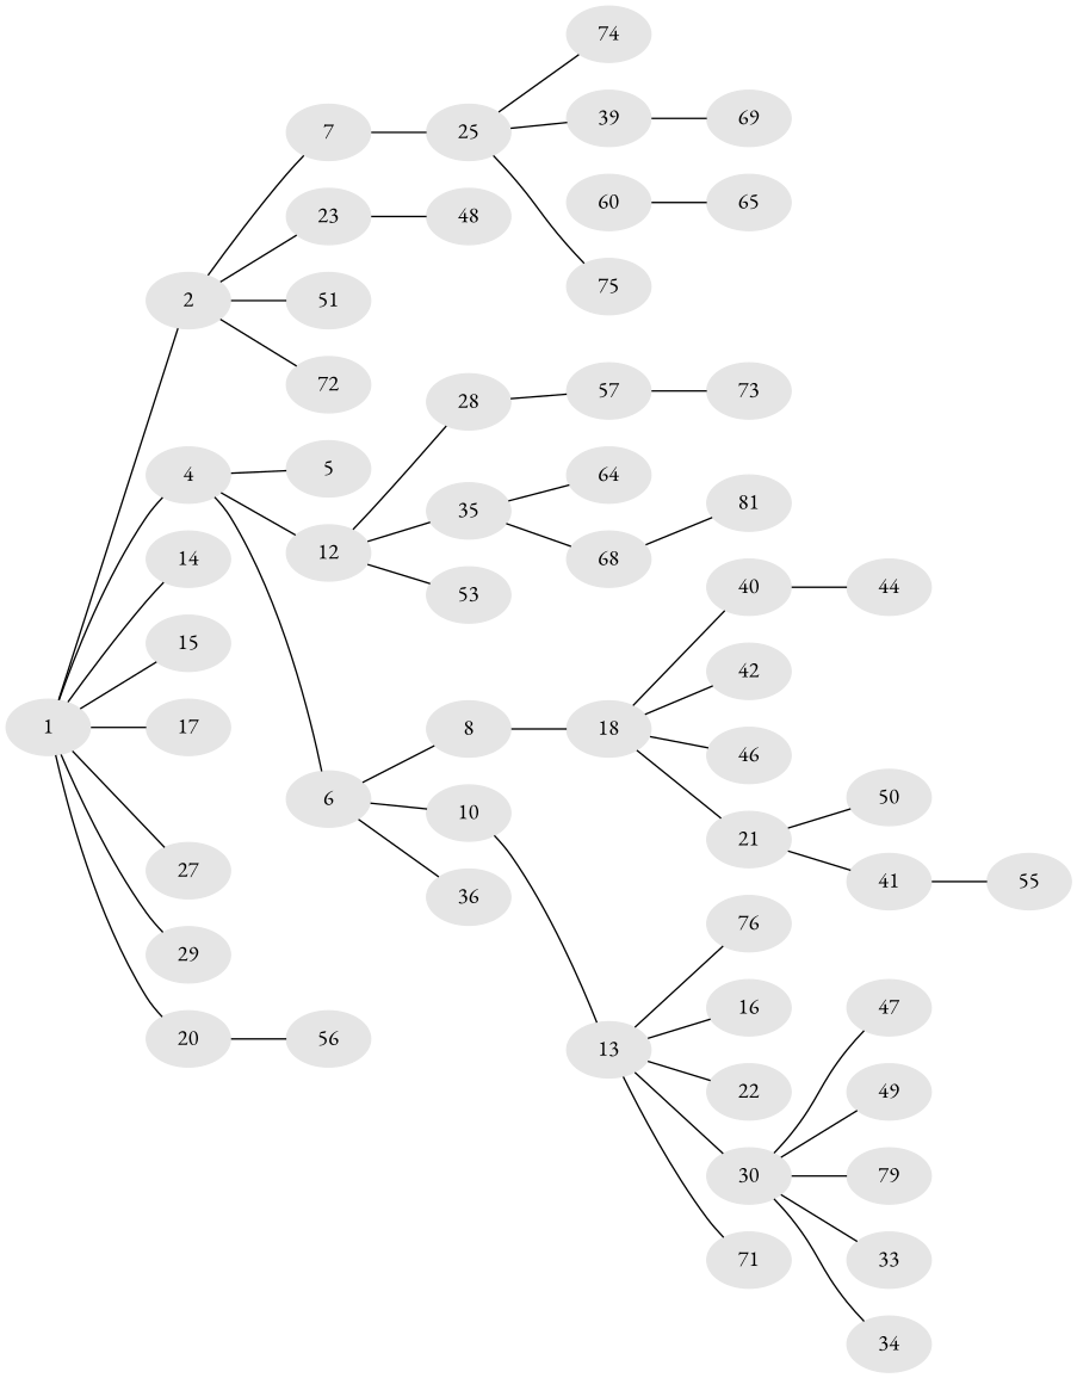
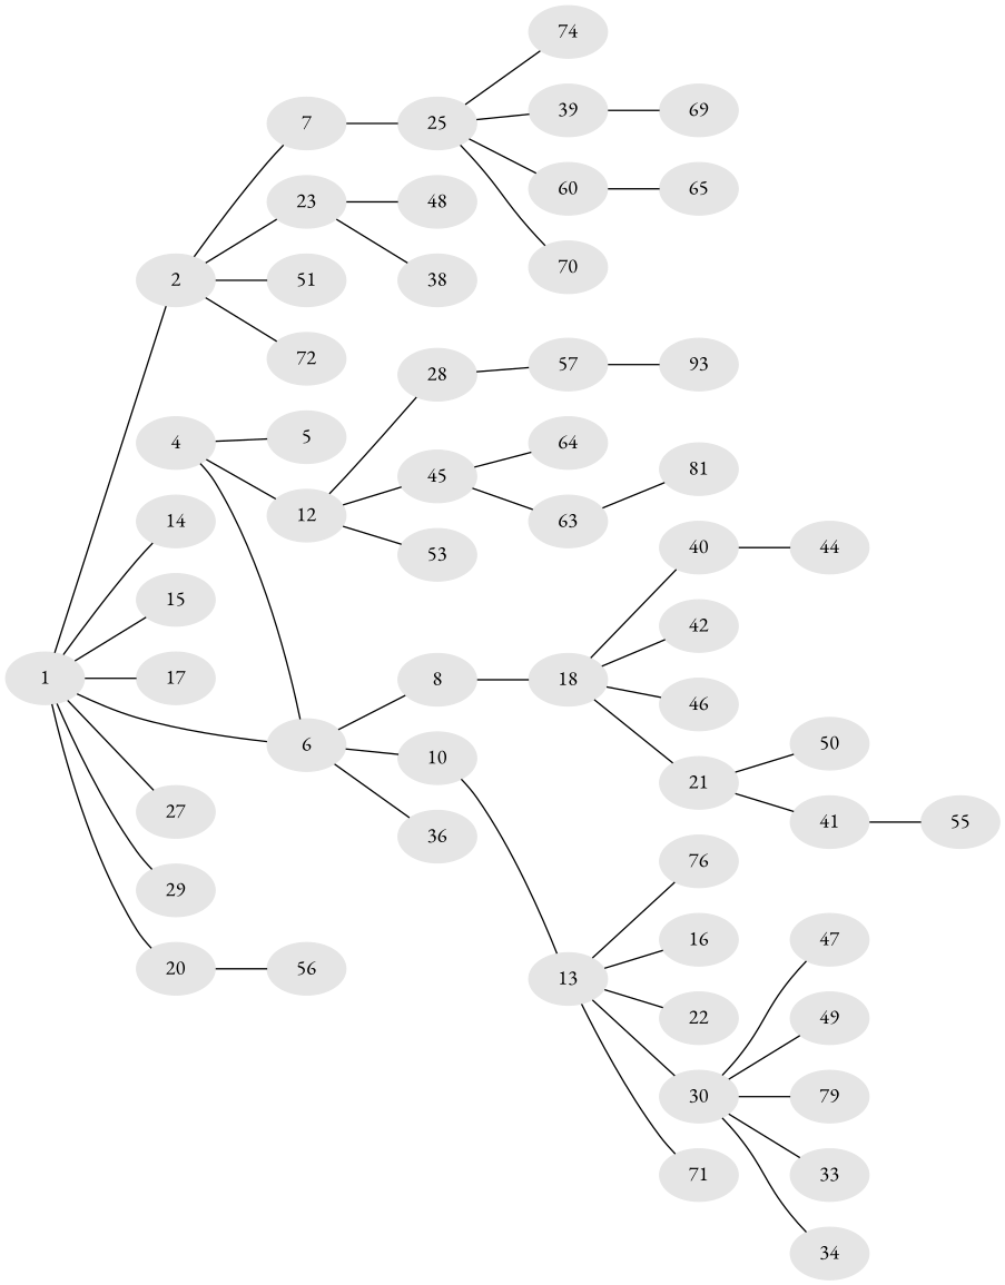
  graph {
    fontname="EB Garamond"
    rankdir=LR
    node [color=gray90 fontname="EB Garamond" style=filled]
    edge [fontname="EB Garamond"]
    1 [super="+11"]
    2 [super="+3"]
    4 [super="+43"]
    14 [super="+62"]
    15
    17
    20
    27 [super="+35"]
    29
    7
    23
    51 [super="+54"]
    72
    5
    6 [super="+9"]
    12 [super="+24"]
    56
    25 [super="+37"]
+   38 [super="+52"]
    48
    8 [super="+80"]
    10
    36
    28 [super="+75"]
-   45 [super="+61" label=35]
+   45 [super="+61"]
    53
    18 [super="+26"]
    13 [super="+19"]
    39
    60
-   70 [label=75]
+   70
    74
    21 [super="+32"]
    40
    42
    46
    16
    22 [super="+77"]
    30 [super="+31"]
    71
    n41 [label=76]
    57 [super="+67"]
-   63 [super="+68" label=68]
+   63 [super="+68"]
    64
    33
    34
    47
    49 [super="+66"]
    79
    41
    50 [super="+76"]
    44 [super="+59"]
    55 [super="+58"]
    69
    65
-   73
+   73 [label=93]
    81
    1 -- 2
-   1 -- 4
+   1 -- 6
    1 -- 14
    1 -- 15
    1 -- 17
    1 -- 20
    1 -- 27
    1 -- 29
    2 -- 7
    2 -- 23
    2 -- 51
    2 -- 72
    4 -- 5
    4 -- 6
    4 -- 12
    20 -- 56
    7 -- 25
+   23 -- 38
    23 -- 48
    6 -- 8
    6 -- 10
    6 -- 36
    12 -- 28
    12 -- 45
    12 -- 53
    25 -- 39
+   25 -- 60
    25 -- 70
    25 -- 74
    8 -- 18
    10 -- 13
    28 -- 57
    45 -- 63
    45 -- 64
    18 -- 21
    18 -- 40
    18 -- 42
    18 -- 46
    13 -- 16
    13 -- 22
    13 -- 30
    13 -- 71
    13 -- n41
    39 -- 69
    60 -- 65
    21 -- 41
    21 -- 50
    40 -- 44
    30 -- 33
    30 -- 34
    30 -- 47
    30 -- 49
    30 -- 79
    57 -- 73
    63 -- 81
    41 -- 55
  }
